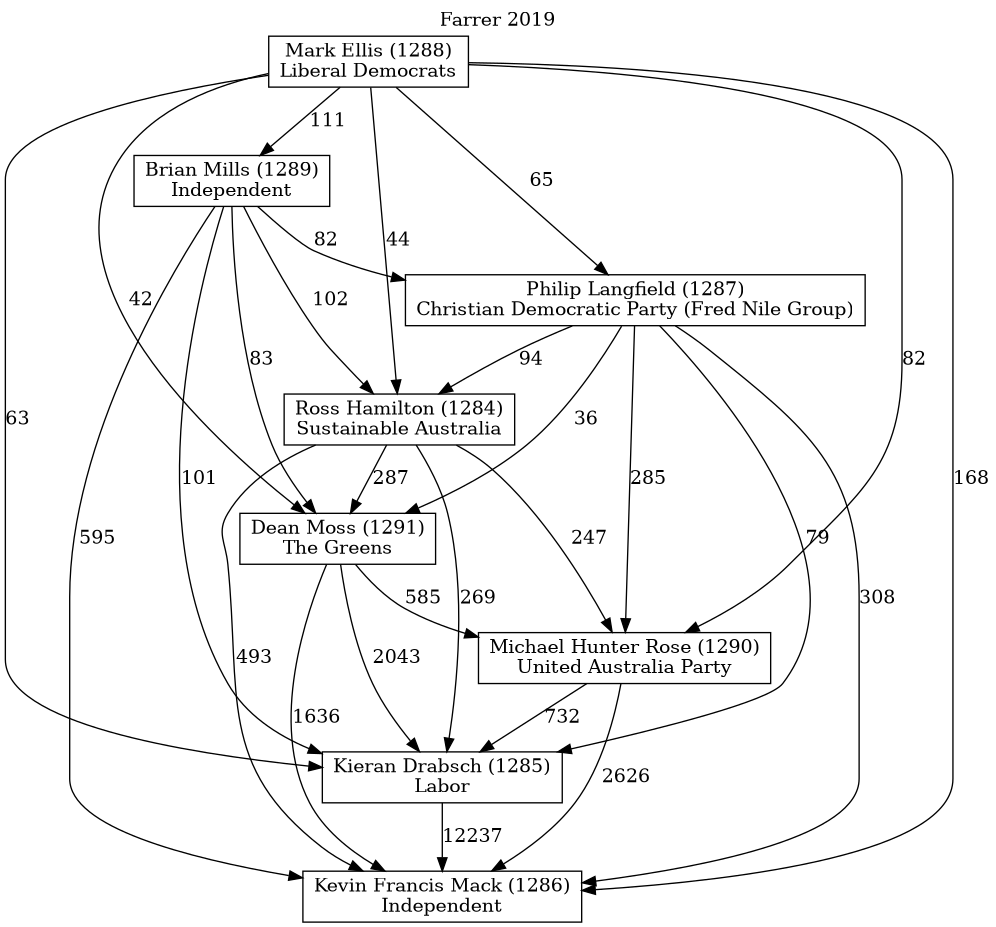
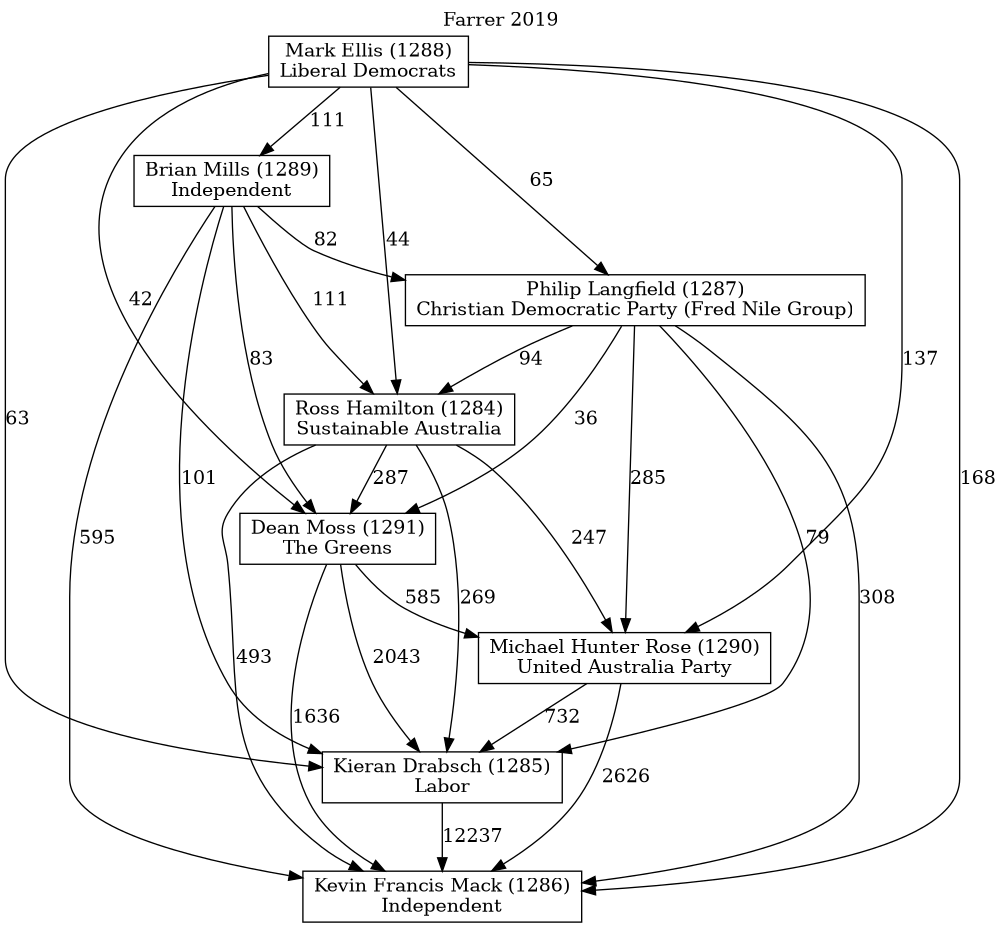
  digraph {
    label="Farrer 2019"
    labelloc=t
    mclimit=10
    node [shape=box]
    n1 [label="Kevin Francis Mack (1286)\nIndependent"]
    n2 [label="Kieran Drabsch (1285)\nLabor"]
    n3 [label="Michael Hunter Rose (1290)\nUnited Australia Party"]
    n4 [label="Dean Moss (1291)\nThe Greens"]
    n5 [label="Ross Hamilton (1284)\nSustainable Australia"]
    n6 [label="Philip Langfield (1287)\nChristian Democratic Party (Fred Nile Group)"]
    n7 [label="Brian Mills (1289)\nIndependent"]
    n8 [label="Mark Ellis (1288)\nLiberal Democrats"]
    n2 -> n1 [label=12237]
    n3 -> n1 [label=2626]
    n3 -> n2 [label=732]
    n4 -> n1 [label=1636]
    n4 -> n2 [label=2043]
    n4 -> n3 [label=585]
    n5 -> n1 [label=493]
    n5 -> n2 [label=269]
    n5 -> n3 [label=247]
    n5 -> n4 [label=287]
    n6 -> n1 [label=308]
    n6 -> n2 [label=79]
    n6 -> n3 [label=285]
    n6 -> n4 [label=36]
    n6 -> n5 [label=94]
    n7 -> n1 [label=595]
    n7 -> n2 [label=101]
    n7 -> n4 [label=83]
-   n7 -> n5 [label=102]
+   n7 -> n5 [label=111]
    n7 -> n6 [label=82]
    n8 -> n1 [label=168]
    n8 -> n2 [label=63]
-   n8 -> n3 [label=82]
+   n8 -> n3 [label=137]
    n8 -> n4 [label=42]
    n8 -> n5 [label=44]
    n8 -> n6 [label=65]
    n8 -> n7 [label=111]
  }
